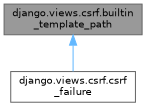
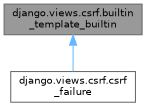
  digraph {
    rankdir=TB
    node [fontname=Helvetica fontsize=10 shape=box style=filled]
-   n1 [color=gray40 fillcolor=grey60 fontcolor=black height=0.2 label="django.views.csrf.builtin\l_template_path" width=0.4]
+   n1 [color=gray40 fillcolor=grey60 fontcolor=black height=0.2 label="django.views.csrf.builtin\l_template_builtin" width=0.4]
    n2 [color=grey40 fillcolor=white height=0.2 label="django.views.csrf.csrf\l_failure" width=0.4]
    n1 -> n2 [color=steelblue1 dir=back fontname=Helvetica fontsize=10 labelfontname=Helvetica labelfontsize=10 style=solid]
  }
